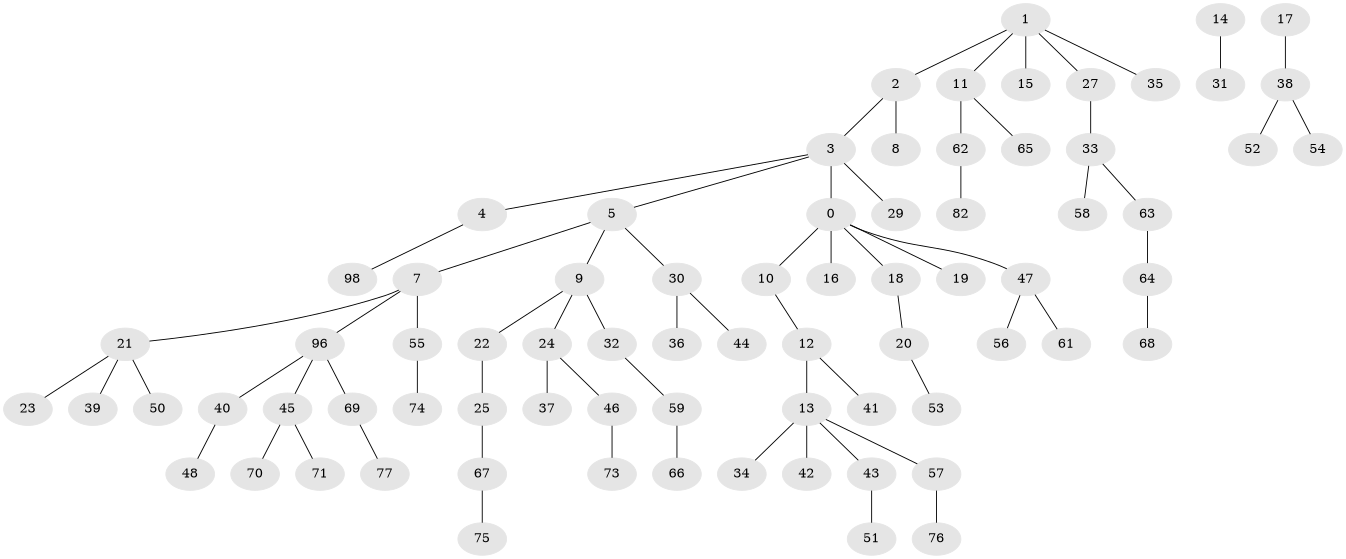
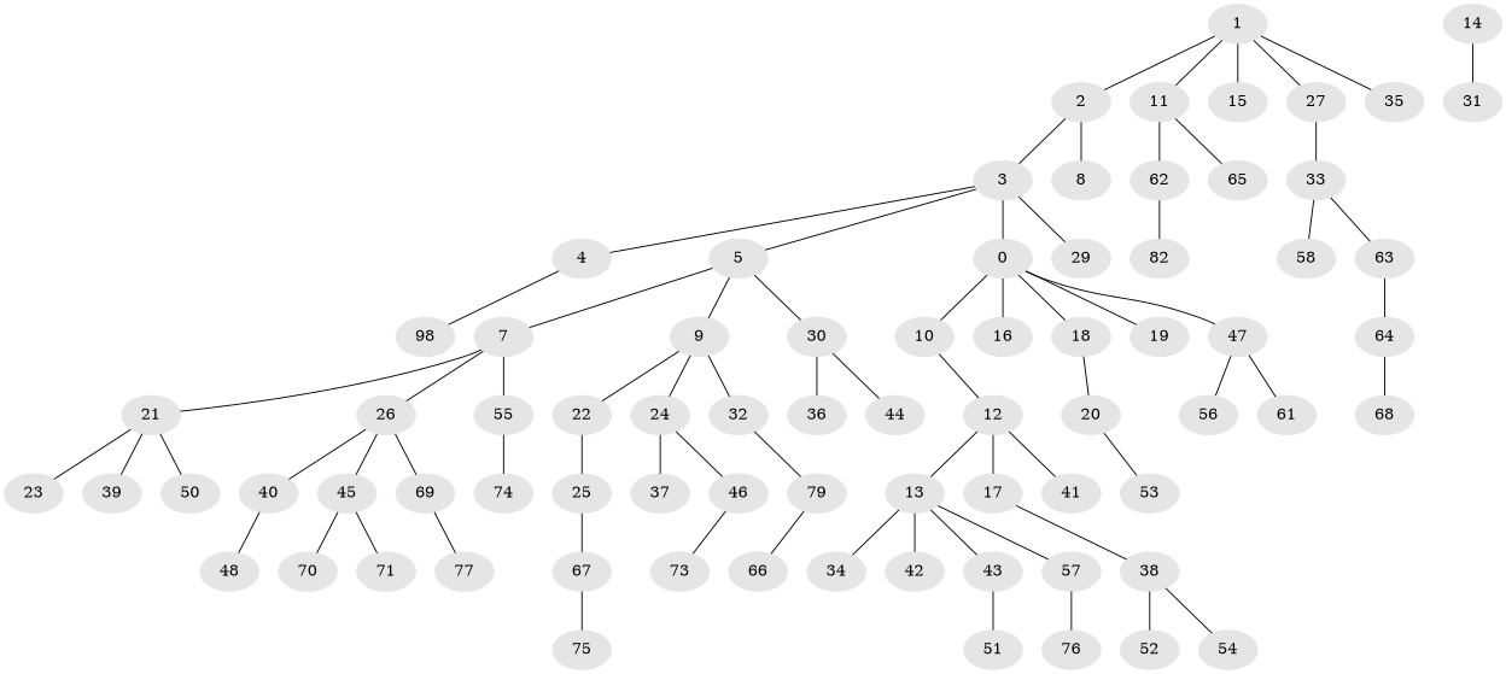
  graph {
    node [color=gray90 style=filled]
    1
    2
    11
    15
    27
    35
    3
    8
    62
    65
    33
    4
    5
    n14 [label=0]
    29
    n16 [label=98]
    7
    9
    30
    10
    16
    18
    19
    47
    14
    31
    21
-   26 [label=96]
+   26
    55
    22
    24
    32
    36
    44
    12
    20
    56
    61
    23
    39
    50
    40
    45
    69
    74
    25
    37
    46
-   59
+   59 [label=79]
    13
    17
    41
    n53 [label=82]
    34
    42
    43
    57
    38
    51
    76
    52
    54
    53
    67
    73
    75
    48
    70
    71
    77
    58
    63
    66
    64
    68
    1 -- 2
    1 -- 11
    1 -- 15
    1 -- 27
    1 -- 35
    2 -- 3
    2 -- 8
    11 -- 62
    11 -- 65
    27 -- 33
    3 -- 4
    3 -- 5
    3 -- n14
    3 -- 29
    62 -- n53
    33 -- 58
    33 -- 63
    4 -- n16
    5 -- 7
    5 -- 9
    5 -- 30
    n14 -- 10
    n14 -- 16
    n14 -- 18
    n14 -- 19
    n14 -- 47
    7 -- 21
    7 -- 26
    7 -- 55
    9 -- 22
    9 -- 24
    9 -- 32
    30 -- 36
    30 -- 44
    10 -- 12
    18 -- 20
    47 -- 56
    47 -- 61
    14 -- 31
    21 -- 23
    21 -- 39
    21 -- 50
    26 -- 40
    26 -- 45
    26 -- 69
    55 -- 74
    22 -- 25
    24 -- 37
    24 -- 46
    32 -- 59
    12 -- 13
+   12 -- 17
    12 -- 41
    20 -- 53
    40 -- 48
    45 -- 70
    45 -- 71
    69 -- 77
    25 -- 67
    46 -- 73
    59 -- 66
    13 -- 34
    13 -- 42
    13 -- 43
    13 -- 57
    17 -- 38
    43 -- 51
    57 -- 76
    38 -- 52
    38 -- 54
    67 -- 75
    63 -- 64
    64 -- 68
  }
